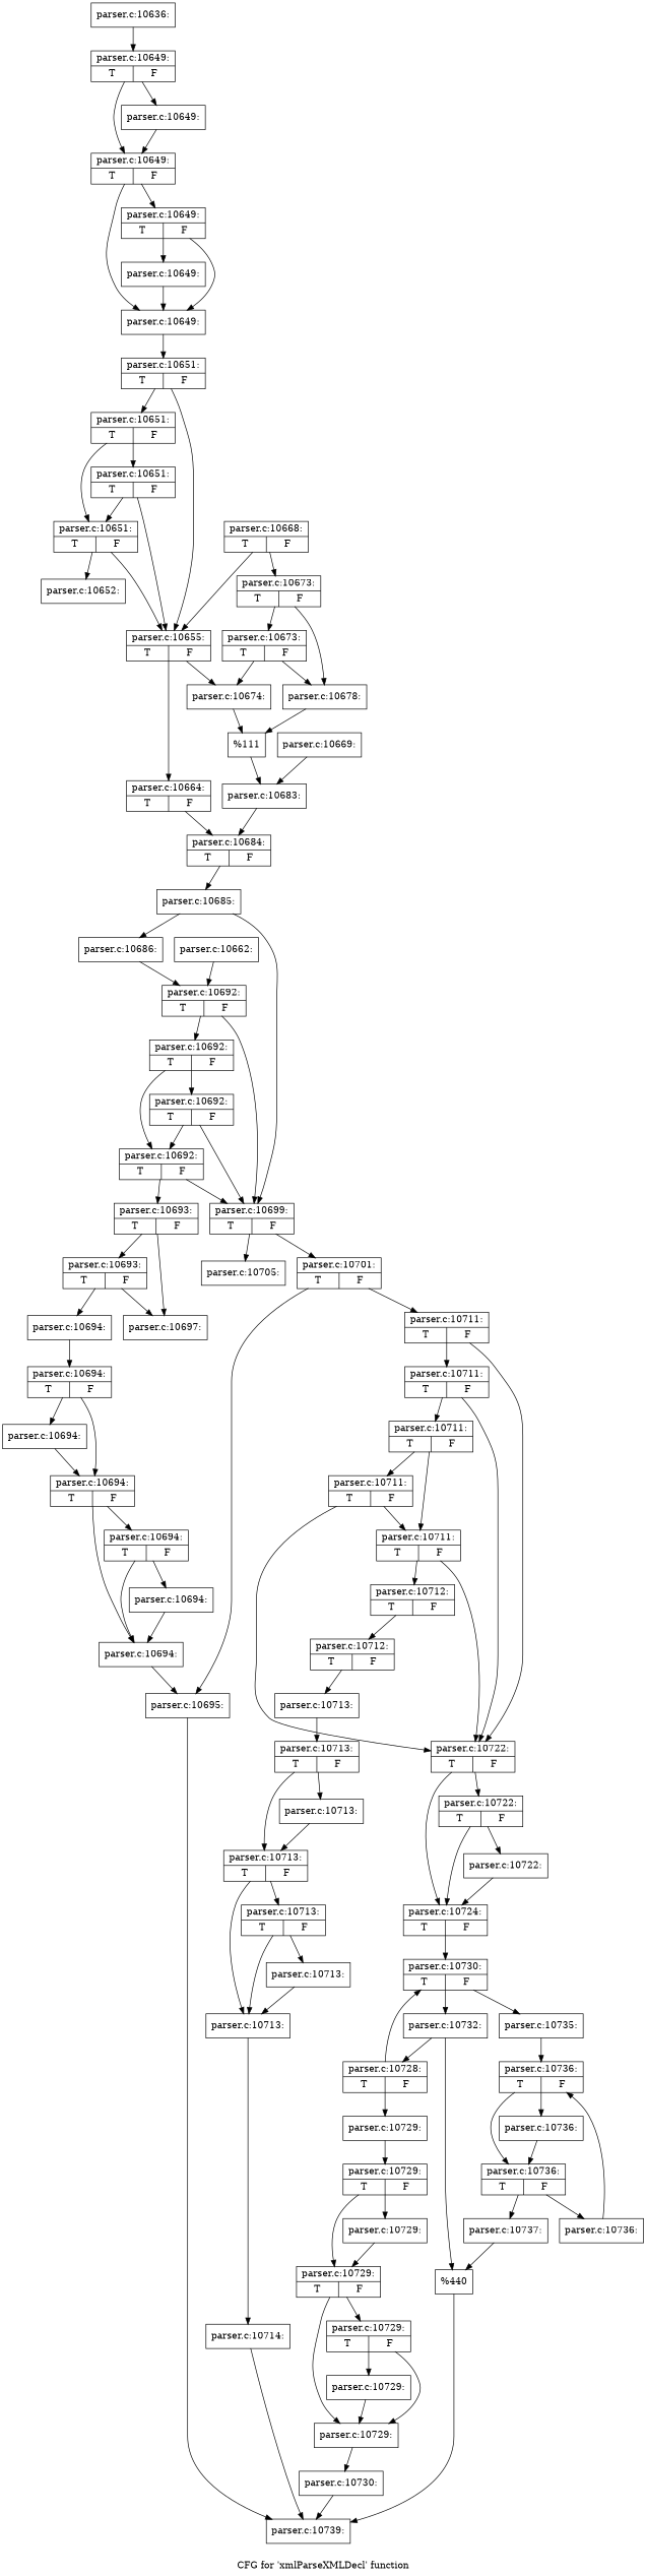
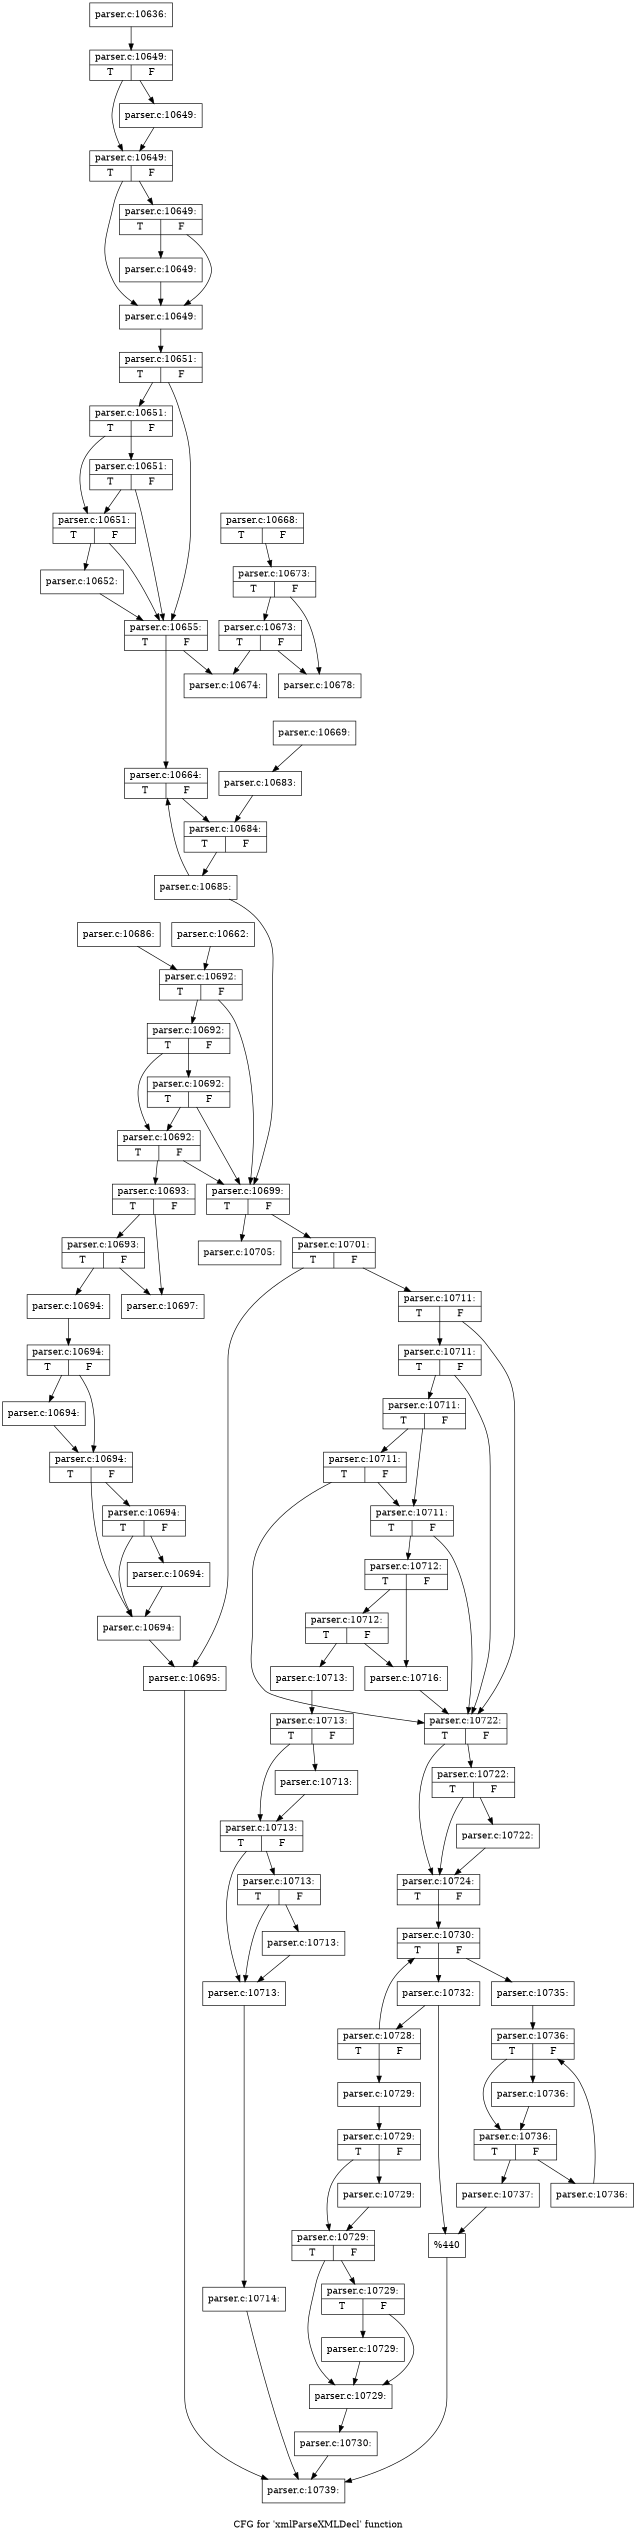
  digraph {
    label="CFG for 'xmlParseXMLDecl' function"
    node [shape=record]
    n1 [label="{parser.c:10636:}"]
    n2 [label="{parser.c:10649:|{<s0>T|<s1>F}}"]
    n3 [label="{parser.c:10649:}"]
    n4 [label="{parser.c:10649:|{<s0>T|<s1>F}}"]
    n5 [label="{parser.c:10649:|{<s0>T|<s1>F}}"]
    n6 [label="{parser.c:10649:}"]
    n7 [label="{parser.c:10649:}"]
    n8 [label="{parser.c:10651:|{<s0>T|<s1>F}}"]
    n9 [label="{parser.c:10655:|{<s0>T|<s1>F}}"]
    n10 [label="{parser.c:10651:|{<s0>T|<s1>F}}"]
    n11 [label="{parser.c:10664:|{<s0>T|<s1>F}}"]
    n12 [label="{parser.c:10674:}"]
    n13 [label="{parser.c:10651:|{<s0>T|<s1>F}}"]
    n14 [label="{parser.c:10651:|{<s0>T|<s1>F}}"]
    n15 [label="{parser.c:10662:}"]
    n16 [label="{parser.c:10692:|{<s0>T|<s1>F}}"]
    n17 [label="{parser.c:10684:|{<s0>T|<s1>F}}"]
    n18 [label="{parser.c:10652:}"]
    n19 [label="{parser.c:10699:|{<s0>T|<s1>F}}"]
    n20 [label="{parser.c:10692:|{<s0>T|<s1>F}}"]
    n21 [label="{parser.c:10685:}"]
    n22 [label="{parser.c:10668:|{<s0>T|<s1>F}}"]
    n23 [label="{parser.c:10673:|{<s0>T|<s1>F}}"]
    n24 [label="{parser.c:10705:}"]
    n25 [label="{parser.c:10701:|{<s0>T|<s1>F}}"]
    n26 [label="{parser.c:10692:|{<s0>T|<s1>F}}"]
    n27 [label="{parser.c:10692:|{<s0>T|<s1>F}}"]
    n28 [label="{parser.c:10686:}"]
    n29 [label="{parser.c:10669:}"]
    n30 [label="{parser.c:10683:}"]
    n31 [label="{parser.c:10673:|{<s0>T|<s1>F}}"]
    n32 [label="{parser.c:10678:}"]
-   n33 [label="{%111}"]
    n34 [label="{parser.c:10695:}"]
    n35 [label="{parser.c:10711:|{<s0>T|<s1>F}}"]
    n36 [label="{parser.c:10693:|{<s0>T|<s1>F}}"]
    n37 [label="{parser.c:10693:|{<s0>T|<s1>F}}"]
    n38 [label="{parser.c:10697:}"]
    n39 [label="{parser.c:10694:}"]
    n40 [label="{parser.c:10694:|{<s0>T|<s1>F}}"]
    n41 [label="{parser.c:10694:}"]
    n42 [label="{parser.c:10694:|{<s0>T|<s1>F}}"]
    n43 [label="{parser.c:10694:|{<s0>T|<s1>F}}"]
    n44 [label="{parser.c:10694:}"]
    n45 [label="{parser.c:10694:}"]
    n46 [label="{parser.c:10739:}"]
    n47 [label="{parser.c:10711:|{<s0>T|<s1>F}}"]
    n48 [label="{parser.c:10722:|{<s0>T|<s1>F}}"]
    n49 [label="{parser.c:10711:|{<s0>T|<s1>F}}"]
    n50 [label="{parser.c:10722:|{<s0>T|<s1>F}}"]
    n51 [label="{parser.c:10724:|{<s0>T|<s1>F}}"]
    n52 [label="{parser.c:10711:|{<s0>T|<s1>F}}"]
    n53 [label="{parser.c:10711:|{<s0>T|<s1>F}}"]
    n54 [label="{parser.c:10722:}"]
    n55 [label="{parser.c:10730:|{<s0>T|<s1>F}}"]
    n56 [label="{parser.c:10712:|{<s0>T|<s1>F}}"]
    n57 [label="{parser.c:10712:|{<s0>T|<s1>F}}"]
+   n58 [label="{parser.c:10716:}"]
    n59 [label="{parser.c:10713:}"]
    n60 [label="{parser.c:10713:|{<s0>T|<s1>F}}"]
    n61 [label="{parser.c:10713:}"]
    n62 [label="{parser.c:10713:|{<s0>T|<s1>F}}"]
    n63 [label="{parser.c:10713:|{<s0>T|<s1>F}}"]
    n64 [label="{parser.c:10713:}"]
    n65 [label="{parser.c:10713:}"]
    n66 [label="{parser.c:10714:}"]
    n67 [label="{parser.c:10728:|{<s0>T|<s1>F}}"]
    n68 [label="{parser.c:10729:}"]
    n69 [label="{parser.c:10732:}"]
    n70 [label="{parser.c:10735:}"]
    n71 [label="{parser.c:10729:|{<s0>T|<s1>F}}"]
    n72 [label="{%440}"]
    n73 [label="{parser.c:10736:|{<s0>T|<s1>F}}"]
    n74 [label="{parser.c:10729:}"]
    n75 [label="{parser.c:10729:|{<s0>T|<s1>F}}"]
    n76 [label="{parser.c:10729:|{<s0>T|<s1>F}}"]
    n77 [label="{parser.c:10729:}"]
    n78 [label="{parser.c:10729:}"]
    n79 [label="{parser.c:10730:}"]
    n80 [label="{parser.c:10736:}"]
    n81 [label="{parser.c:10736:|{<s0>T|<s1>F}}"]
    n82 [label="{parser.c:10736:}"]
    n83 [label="{parser.c:10737:}"]
    n1 -> n2
    n2 -> n3
    n2 -> n4
    n3 -> n4
    n4 -> n5
    n4 -> n6
    n5 -> n6
    n5 -> n7
    n6 -> n8
    n7 -> n6
    n8 -> n9
    n8 -> n10
    n9 -> n11
    n9 -> n12
    n10 -> n13
    n10 -> n14
    n11 -> n17
-   n12 -> n33
    n13 -> n9
    n13 -> n14
    n14 -> n9
    n14 -> n18
    n15 -> n16
    n16 -> n19
    n16 -> n20
    n17 -> n21
-   n22 -> n9
+   n18 -> n9
    n19 -> n24
    n19 -> n25
    n20 -> n26
    n20 -> n27
    n21 -> n19
-   n21 -> n28
+   n21 -> n11
    n22 -> n23
    n23 -> n31
    n23 -> n32
    n25 -> n34
    n25 -> n35
    n26 -> n19
    n26 -> n27
    n27 -> n19
    n27 -> n36
    n28 -> n16
    n29 -> n30
    n30 -> n17
    n31 -> n12
    n31 -> n32
-   n32 -> n33
-   n33 -> n30
    n34 -> n46
    n35 -> n47
    n35 -> n48
    n36 -> n37
    n36 -> n38
    n37 -> n38
    n37 -> n39
    n39 -> n40
    n40 -> n41
    n40 -> n42
    n41 -> n42
    n42 -> n43
    n42 -> n44
    n43 -> n44
    n43 -> n45
    n44 -> n34
    n45 -> n44
    n47 -> n48
    n47 -> n49
    n48 -> n50
    n48 -> n51
    n49 -> n52
    n49 -> n53
    n50 -> n51
    n50 -> n54
    n51 -> n55
    n52 -> n48
    n52 -> n53
    n53 -> n48
    n53 -> n56
    n54 -> n51
    n55 -> n69
    n55 -> n70
    n56 -> n57
+   n56 -> n58
+   n57 -> n58
    n57 -> n59
+   n58 -> n48
    n59 -> n60
    n60 -> n61
    n60 -> n62
    n61 -> n62
    n62 -> n63
    n62 -> n64
    n63 -> n64
    n63 -> n65
    n64 -> n66
    n65 -> n64
    n66 -> n46
    n67 -> n55
    n67 -> n68
    n68 -> n71
    n69 -> n67
    n69 -> n72
    n70 -> n73
    n71 -> n74
    n71 -> n75
    n72 -> n46
    n73 -> n80
    n73 -> n81
    n74 -> n75
    n75 -> n76
    n75 -> n77
    n76 -> n77
    n76 -> n78
    n77 -> n79
    n78 -> n77
    n79 -> n46
    n80 -> n81
    n81 -> n82
    n81 -> n83
    n82 -> n73
    n83 -> n72
  }
